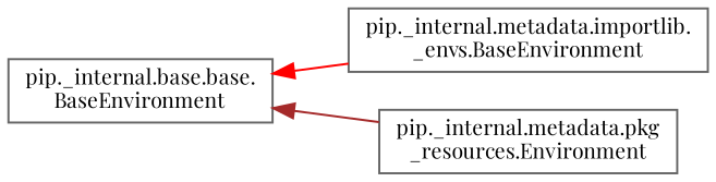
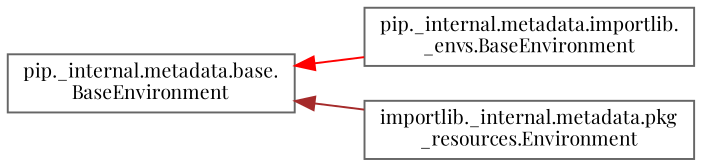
  digraph {
    fontname="Playfair Display"
    rankdir=LR
    node [color=grey40 fillcolor=white fontname="Playfair Display" fontsize=10 shape=box style=filled]
    edge [dir=back fontname="Playfair Display" fontsize=10 labelfontname=Helvetica labelfontsize=10 style=solid]
-   n1 [height=0.2 label="pip._internal.base.base.\lBaseEnvironment" width=0.4]
+   n1 [height=0.2 label="pip._internal.metadata.base.\lBaseEnvironment" width=0.4]
    n2 [height=0.2 label="pip._internal.metadata.importlib.\l_envs.BaseEnvironment" width=0.4]
-   n3 [height=0.2 label="pip._internal.metadata.pkg\l_resources.Environment" width=0.4]
+   n3 [height=0.2 label="importlib._internal.metadata.pkg\l_resources.Environment" width=0.4]
    n1 -> n2 [color=red]
    n1 -> n3 [color=brown]
  }
